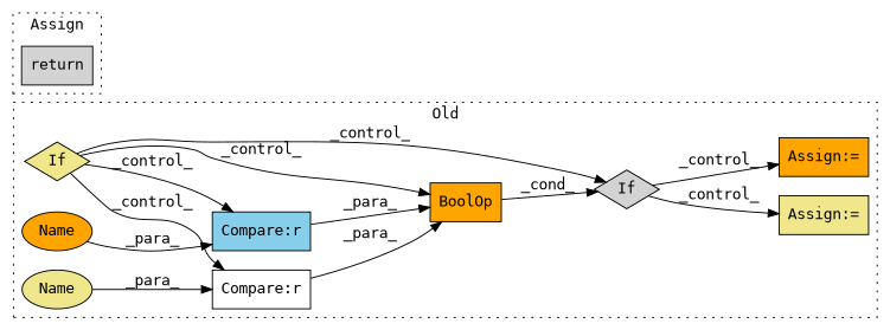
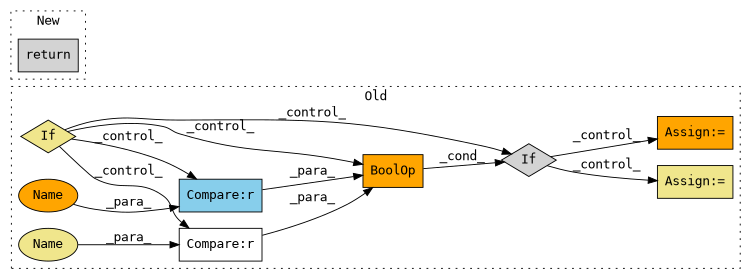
  digraph {
    rankdir=LR
    fontname="DejaVu Sans Mono"
    node [a=96 l=3 s=7602 shape=box style=filled fillcolor=orange fontname="DejaVu Sans Mono"]
    edge [fontname="DejaVu Sans Mono"]
    n1 [a=72 l=29 label=BoolOp]
    n2 [label=If s=7599 shape=diamond fillcolor=lightgrey]
    n3 [a=40 l=12 label="Compare:r" fillcolor=white]
    n4 [a=40 l=13 label="Compare:r" s=7618 fillcolor=skyblue]
    n5 [a=68 label="Assign:=" s=7658 fillcolor=khaki]
    n6 [a=68 label="Assign:=" s=7702]
    n7 [label=If s=7239 shape=diamond fillcolor=khaki]
    n8 [a=87 l=4 label=Name s=7618 shape=ellipse]
    n9 [a=87 l=4 label=Name shape=ellipse fillcolor=khaki]
    n10 [a=93 l=7 label=return s=3103 fillcolor=lightgrey]
    subgraph cluster_1 {
      label=Old
      style=dotted
      n1
      n2
      n3
      n4
      n5
      n6
      n7
      n8
      n9
    }
    subgraph cluster_2 {
-     label=Assign
+     label=New
      style=dotted
      n10
    }
    n1 -> n2 [label=_cond_]
    n2 -> n5 [label=_control_]
    n2 -> n6 [label=_control_]
    n3 -> n1 [label=_para_]
    n4 -> n1 [label=_para_]
    n7 -> n1 [label=_control_]
    n7 -> n2 [label=_control_]
    n7 -> n3 [label=_control_]
    n7 -> n4 [label=_control_]
    n8 -> n4 [label=_para_]
    n9 -> n3 [label=_para_]
  }
